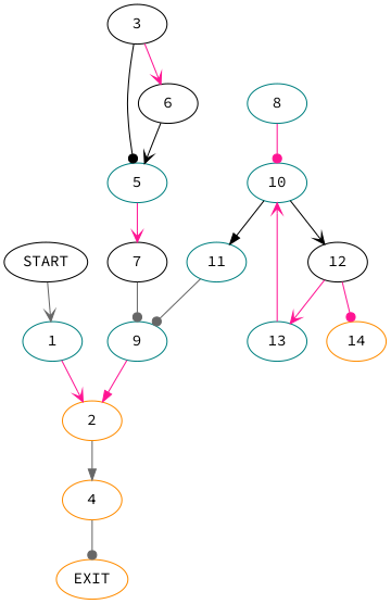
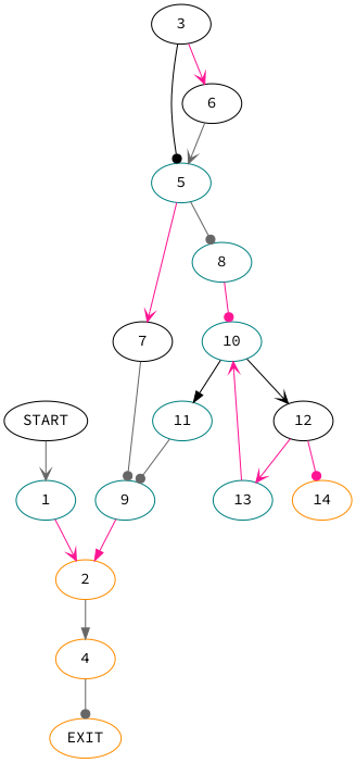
  digraph {
    fontname="Source Code Pro"
    node [color=teal fontname="Source Code Pro"]
    edge [arrowhead=vee color=deeppink fontname="Source Code Pro"]
    n1 [color=black label=START]
    1
    2 [color=darkorange]
    4 [color=darkorange]
    3 [color=black]
    5
    6 [color=black]
    n8 [color=darkorange label=EXIT]
    7 [color=black]
    8
    9
    10
    11
    12 [color=black]
    13
    14 [color=darkorange]
    n1 -> 1 [color=gray40]
    1 -> 2
    2 -> 4 [arrowhead=normal color=gray40]
    4 -> n8 [arrowhead=dot color=gray40]
    3 -> 5 [arrowhead=dot color=black]
    3 -> 6
    5 -> 7
-   6 -> 5 [color=black]
+   5 -> 8 [arrowhead=dot color=gray40]
+   6 -> 5 [color=gray40]
    7 -> 9 [arrowhead=dot color=gray40]
    8 -> 10 [arrowhead=dot]
    9 -> 2 [arrowhead=normal]
    10 -> 11 [arrowhead=normal color=black]
    10 -> 12 [color=black]
    11 -> 9 [arrowhead=dot color=gray40]
    12 -> 13
    12 -> 14 [arrowhead=dot]
    13 -> 10
  }
